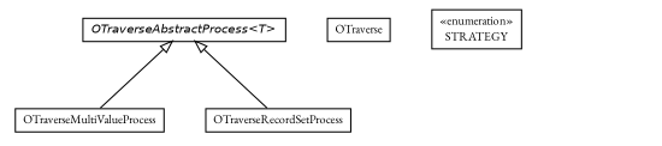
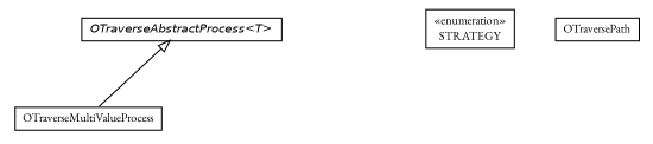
  digraph {
    fontname="EB Garamond"
    nodesep=0.25
    ranksep=0.5
    node [fontcolor=black fontname="EB Garamond" fontsize=10.0 shape=plaintext]
    edge [arrowtail=empty dir=back fontname="EB Garamond" fontsize=10 headport=p labelfontname=Helvetica labelfontsize=10 tailport=p]
    n1 [label=<<table title="com.orientechnologies.orient.core.command.traverse.OTraverseMultiValueProcess" border="0" cellborder="1" cellspacing="0" cellpadding="2" port="p" href="./OTraverseMultiValueProcess.html"> 		<tr><td><table border="0" cellspacing="0" cellpadding="1"> <tr><td align="center" balign="center"> OTraverseMultiValueProcess </td></tr> 		</table></td></tr> 		</table>>]
    n2 [label=<<table title="com.orientechnologies.orient.core.command.traverse.OTraverseAbstractProcess" border="0" cellborder="1" cellspacing="0" cellpadding="2" port="p" href="./OTraverseAbstractProcess.html"> 		<tr><td><table border="0" cellspacing="0" cellpadding="1"> <tr><td align="center" balign="center"><font face="Helvetica-Oblique"> OTraverseAbstractProcess&lt;T&gt; </font></td></tr> 		</table></td></tr> 		</table>>]
-   n3 [label=<<table title="com.orientechnologies.orient.core.command.traverse.OTraverseRecordSetProcess" border="0" cellborder="1" cellspacing="0" cellpadding="2" port="p" href="./OTraverseRecordSetProcess.html"> 		<tr><td><table border="0" cellspacing="0" cellpadding="1"> <tr><td align="center" balign="center"> OTraverseRecordSetProcess </td></tr> 		</table></td></tr> 		</table>>]
-   n4 [label=<<table title="com.orientechnologies.orient.core.command.traverse.OTraverse" border="0" cellborder="1" cellspacing="0" cellpadding="2" port="p" href="./OTraverse.html"> 		<tr><td><table border="0" cellspacing="0" cellpadding="1"> <tr><td align="center" balign="center"> OTraverse </td></tr> 		</table></td></tr> 		</table>>]
    n5 [label=<<table title="com.orientechnologies.orient.core.command.traverse.OTraverse.STRATEGY" border="0" cellborder="1" cellspacing="0" cellpadding="2" port="p" href="./OTraverse.STRATEGY.html"> 		<tr><td><table border="0" cellspacing="0" cellpadding="1"> <tr><td align="center" balign="center"> &#171;enumeration&#187; </td></tr> <tr><td align="center" balign="center"> STRATEGY </td></tr> 		</table></td></tr> 		</table>>]
+   n6 [label=<<table title="com.orientechnologies.orient.core.command.traverse.OTraversePath" border="0" cellborder="1" cellspacing="0" cellpadding="2" port="p" href="./OTraversePath.html"> 		<tr><td><table border="0" cellspacing="0" cellpadding="1"> <tr><td align="center" balign="center"> OTraversePath </td></tr> 		</table></td></tr> 		</table>>]
    n2 -> n1
-   n2 -> n3
  }
